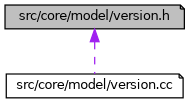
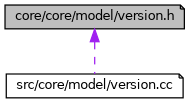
  digraph {
    node [color=black fontname=Helvetica fontsize=10 shape=note style=filled]
-   n1 [fillcolor=grey75 fontcolor=black height=0.2 label="src/core/model/version.h" width=0.4]
+   n1 [fillcolor=grey75 fontcolor=black height=0.2 label="core/core/model/version.h" width=0.4]
    n2 [fillcolor=white height=0.2 label="src/core/model/version.cc" width=0.4]
    n1 -> n2 [color=purple dir=back fontname=Helvetica fontsize=10 labelfontname=Helvetica labelfontsize=10 style=dashed]
  }
